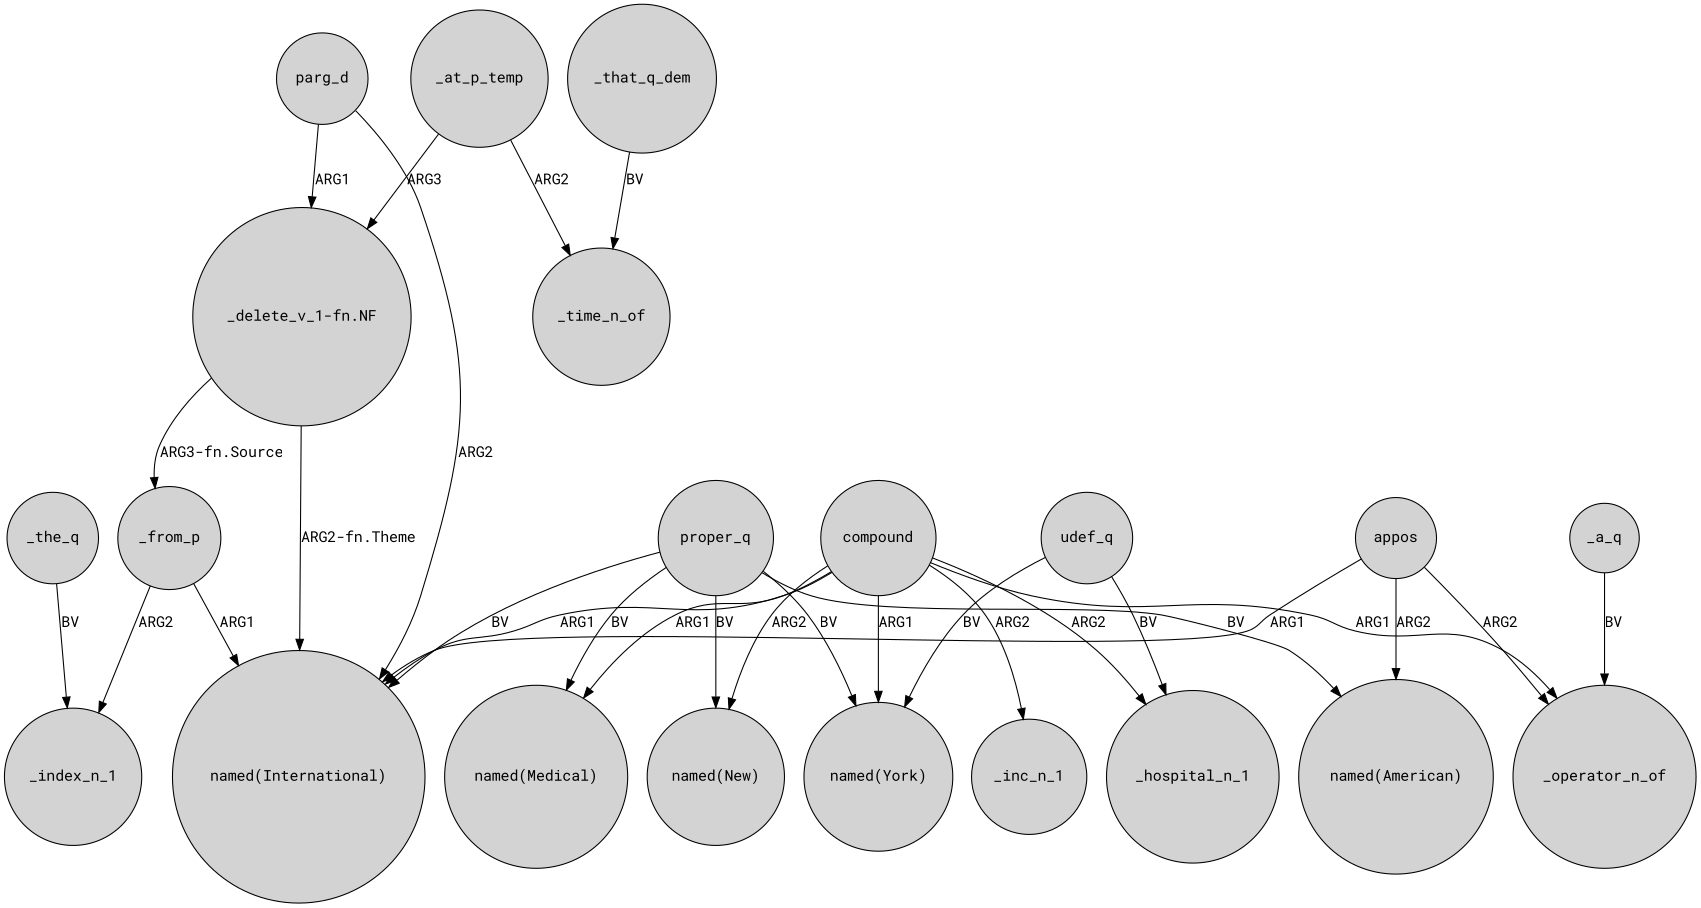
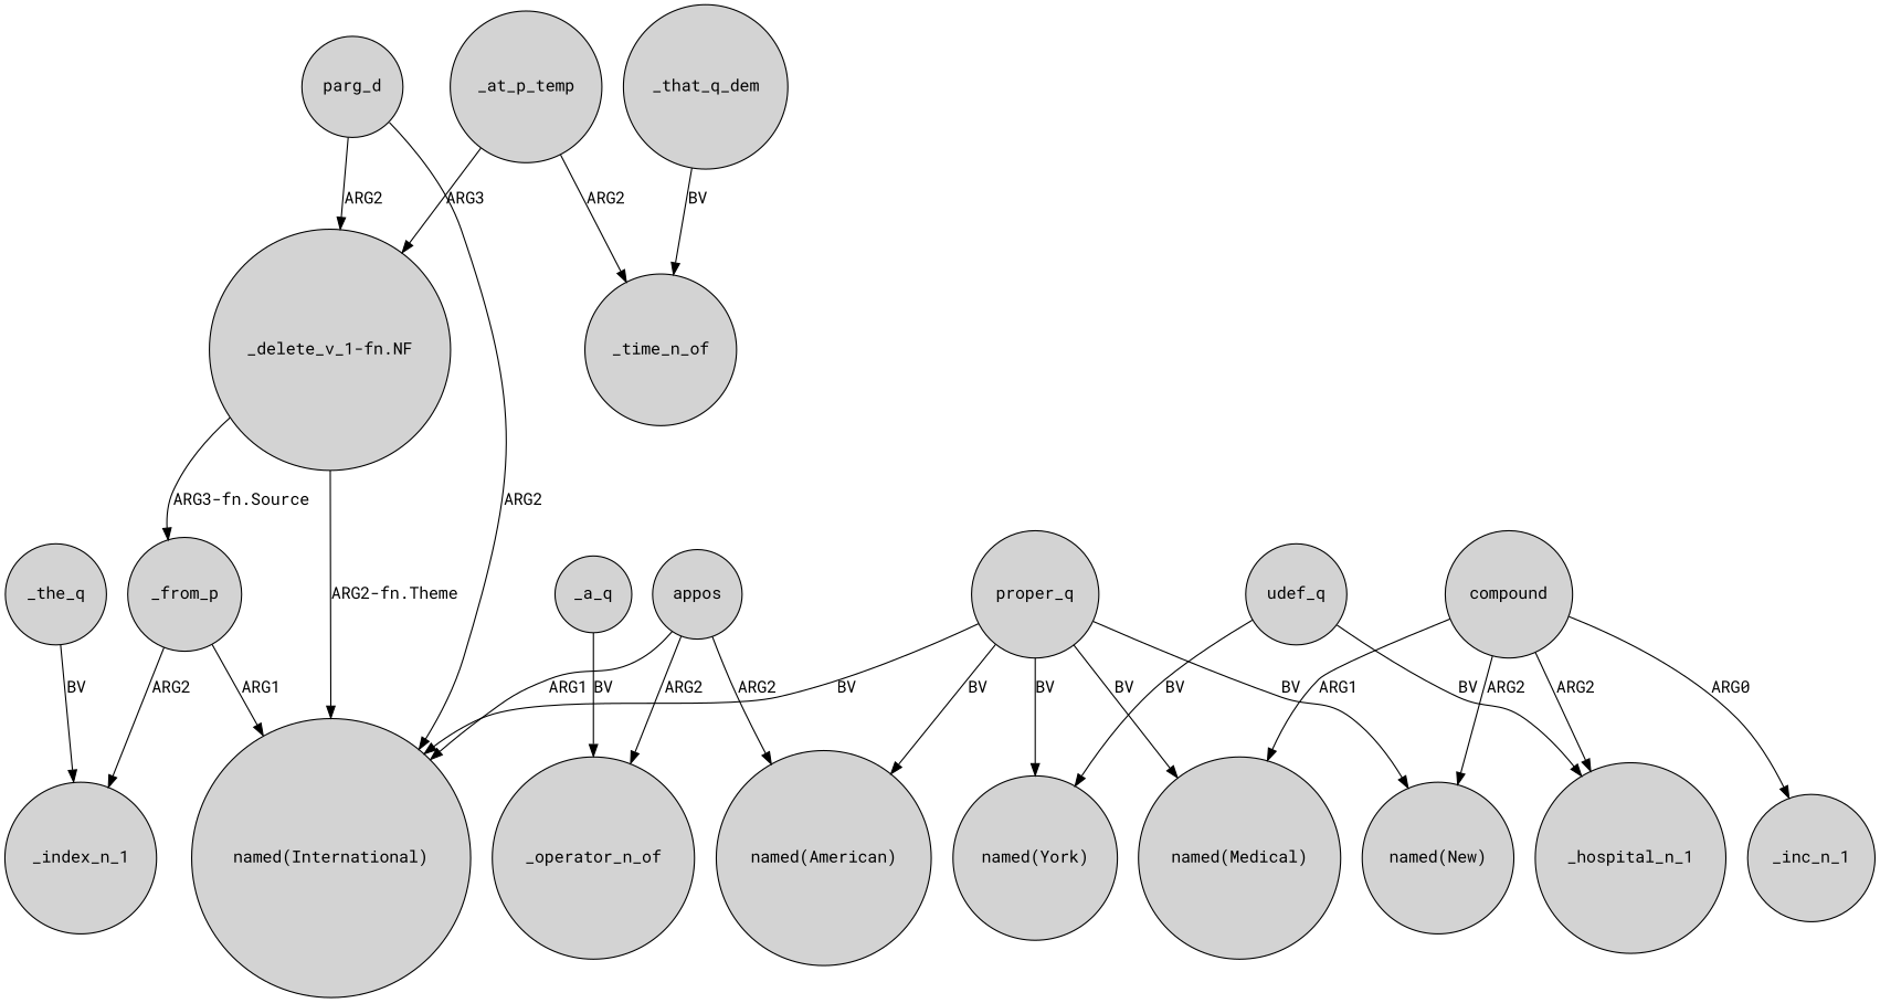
  digraph {
    fontname="Roboto Mono"
    node [fontname="Roboto Mono" shape=circle style=filled]
    edge [fontname="Roboto Mono"]
    compound
    "named(International)"
    "named(Medical)"
    _inc_n_1
    "named(New)"
    _operator_n_of
    "named(York)"
    _hospital_n_1
    _that_q_dem
    _time_n_of
    udef_q
    "_delete_v_1-fn.NF"
    _from_p
    _index_n_1
    proper_q
    "named(American)"
    appos
    _a_q
    _at_p_temp
    parg_d
    _the_q
-   compound -> "named(International)" [label=ARG1]
    compound -> "named(Medical)" [label=ARG1]
-   compound -> _inc_n_1 [label=ARG2]
+   compound -> _inc_n_1 [label=ARG0]
    compound -> "named(New)" [label=ARG2]
-   compound -> _operator_n_of [label=ARG1]
-   compound -> "named(York)" [label=ARG1]
    compound -> _hospital_n_1 [label=ARG2]
    _that_q_dem -> _time_n_of [label=BV]
    udef_q -> "named(York)" [label=BV]
    udef_q -> _hospital_n_1 [label=BV]
    "_delete_v_1-fn.NF" -> "named(International)" [label="ARG2-fn.Theme"]
    "_delete_v_1-fn.NF" -> _from_p [label="ARG3-fn.Source"]
    _from_p -> "named(International)" [label=ARG1]
    _from_p -> _index_n_1 [label=ARG2]
    proper_q -> "named(International)" [label=BV]
    proper_q -> "named(Medical)" [label=BV]
    proper_q -> "named(New)" [label=BV]
    proper_q -> "named(York)" [label=BV]
    proper_q -> "named(American)" [label=BV]
    appos -> "named(International)" [label=ARG1]
    appos -> _operator_n_of [label=ARG2]
    appos -> "named(American)" [label=ARG2]
    _a_q -> _operator_n_of [label=BV]
    _at_p_temp -> _time_n_of [label=ARG2]
    _at_p_temp -> "_delete_v_1-fn.NF" [label=ARG3]
    parg_d -> "named(International)" [label=ARG2]
-   parg_d -> "_delete_v_1-fn.NF" [label=ARG1]
+   parg_d -> "_delete_v_1-fn.NF" [label=ARG2]
    _the_q -> _index_n_1 [label=BV]
  }
